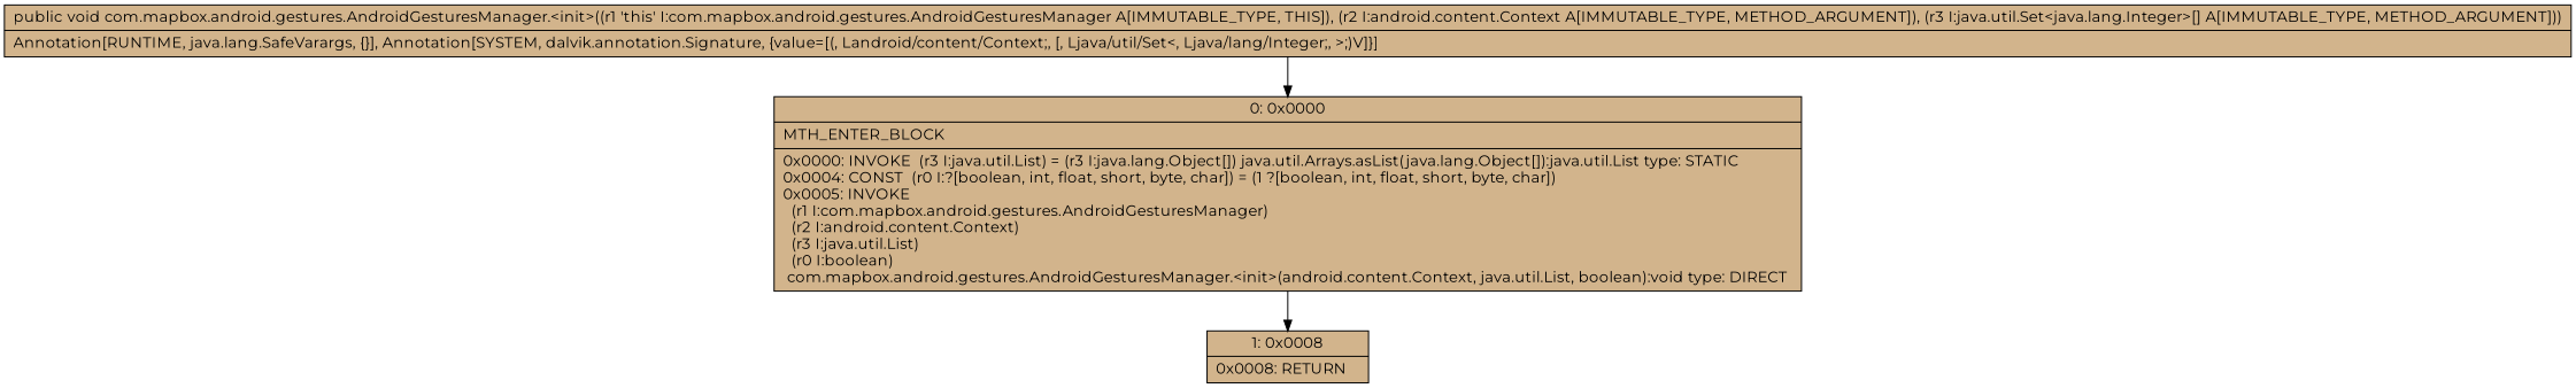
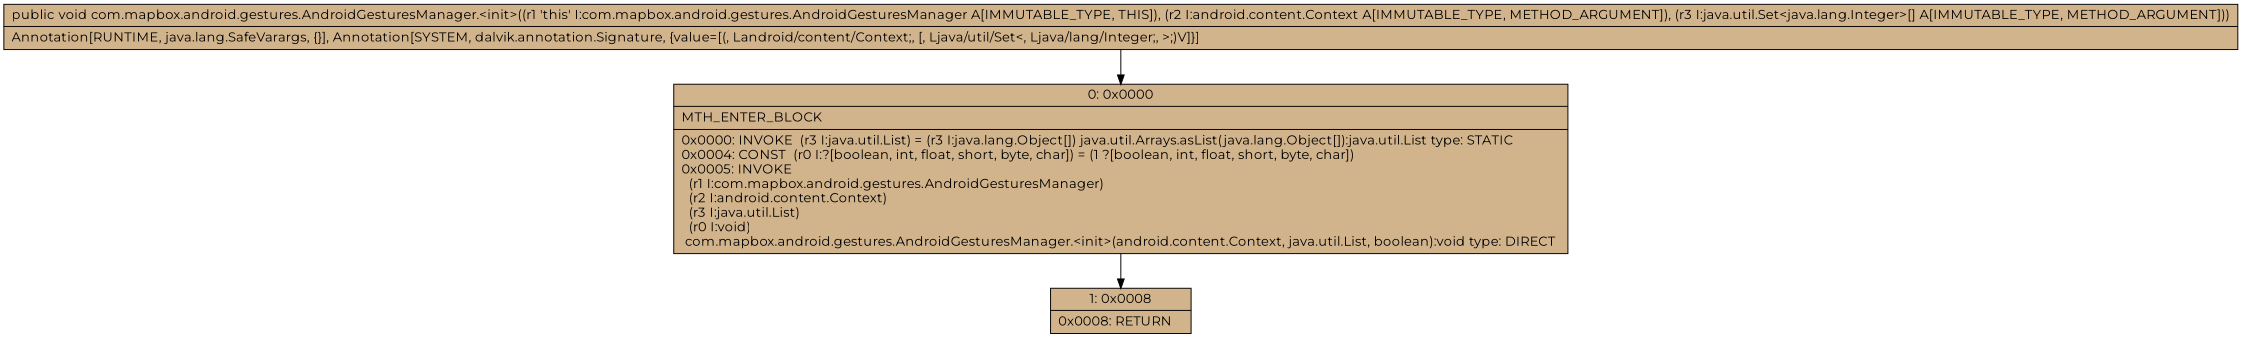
  digraph {
    fontname=Montserrat
    node [shape=record style=filled fillcolor=tan fontname=Montserrat]
    edge [fontname=Montserrat]
-   n1 [label="{0\:\ 0x0000|MTH_ENTER_BLOCK\l|0x0000: INVOKE  (r3 I:java.util.List) = (r3 I:java.lang.Object[]) java.util.Arrays.asList(java.lang.Object[]):java.util.List type: STATIC \l0x0004: CONST  (r0 I:?[boolean, int, float, short, byte, char]) = (1 ?[boolean, int, float, short, byte, char]) \l0x0005: INVOKE  \l  (r1 I:com.mapbox.android.gestures.AndroidGesturesManager)\l  (r2 I:android.content.Context)\l  (r3 I:java.util.List)\l  (r0 I:boolean)\l com.mapbox.android.gestures.AndroidGesturesManager.\<init\>(android.content.Context, java.util.List, boolean):void type: DIRECT \l}"]
+   n1 [label="{0\:\ 0x0000|MTH_ENTER_BLOCK\l|0x0000: INVOKE  (r3 I:java.util.List) = (r3 I:java.lang.Object[]) java.util.Arrays.asList(java.lang.Object[]):java.util.List type: STATIC \l0x0004: CONST  (r0 I:?[boolean, int, float, short, byte, char]) = (1 ?[boolean, int, float, short, byte, char]) \l0x0005: INVOKE  \l  (r1 I:com.mapbox.android.gestures.AndroidGesturesManager)\l  (r2 I:android.content.Context)\l  (r3 I:java.util.List)\l  (r0 I:void)\l com.mapbox.android.gestures.AndroidGesturesManager.\<init\>(android.content.Context, java.util.List, boolean):void type: DIRECT \l}"]
    n2 [label="{1\:\ 0x0008|0x0008: RETURN   \l}"]
    n3 [label="{public void com.mapbox.android.gestures.AndroidGesturesManager.\<init\>((r1 'this' I:com.mapbox.android.gestures.AndroidGesturesManager A[IMMUTABLE_TYPE, THIS]), (r2 I:android.content.Context A[IMMUTABLE_TYPE, METHOD_ARGUMENT]), (r3 I:java.util.Set\<java.lang.Integer\>[] A[IMMUTABLE_TYPE, METHOD_ARGUMENT]))  | Annotation[RUNTIME, java.lang.SafeVarargs, \{\}], Annotation[SYSTEM, dalvik.annotation.Signature, \{value=[(, Landroid\/content\/Context;, [, Ljava\/util\/Set\<, Ljava\/lang\/Integer;, \>;)V]\}]\l}"]
    n1 -> n2
    n3 -> n1
  }
